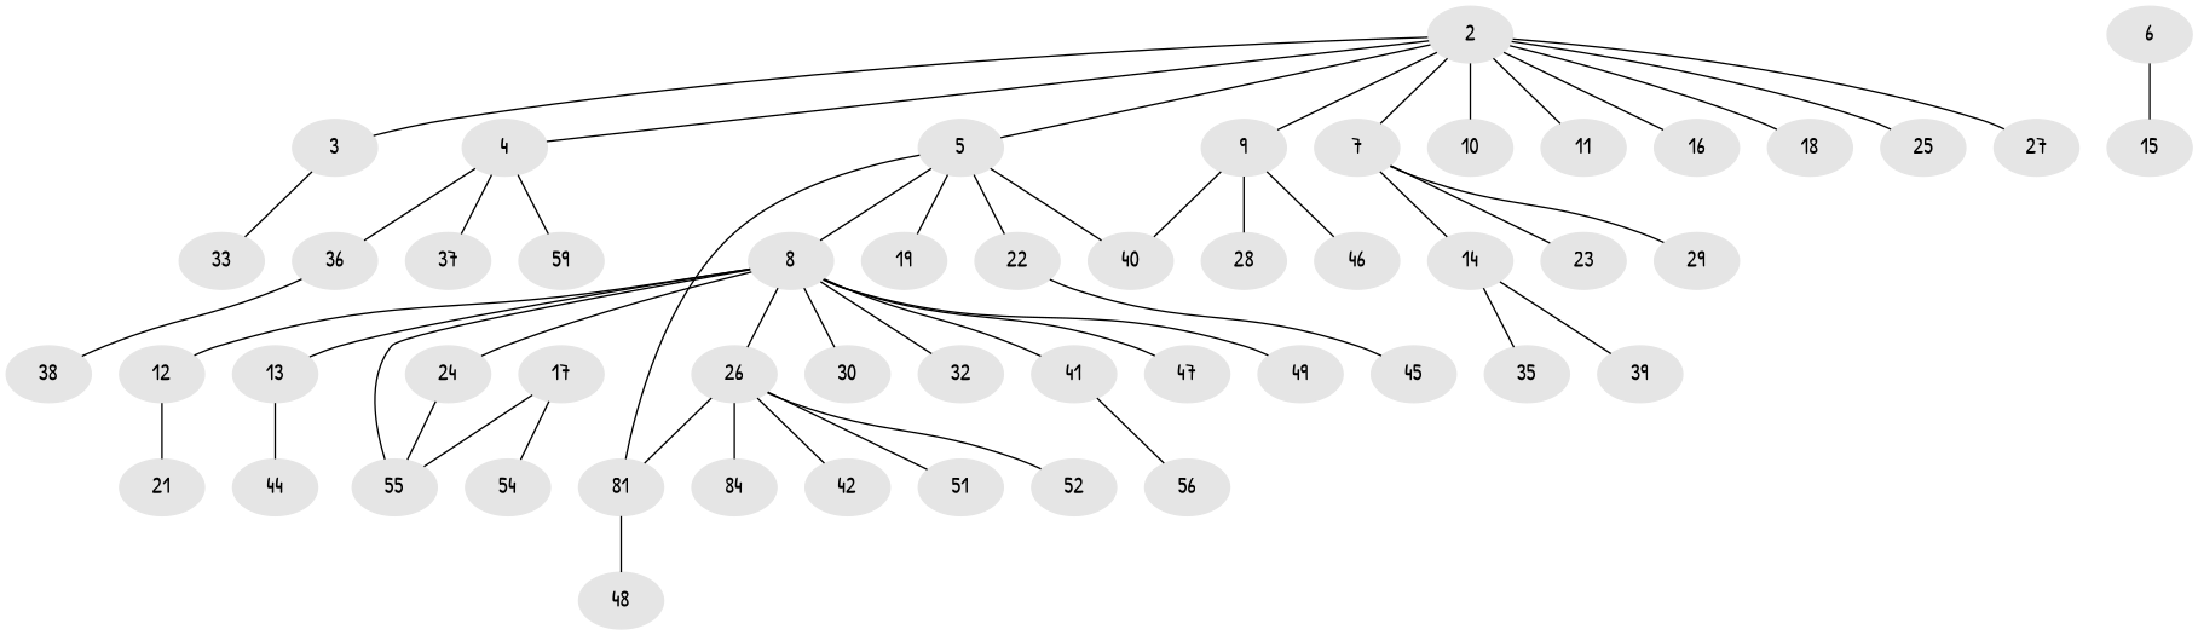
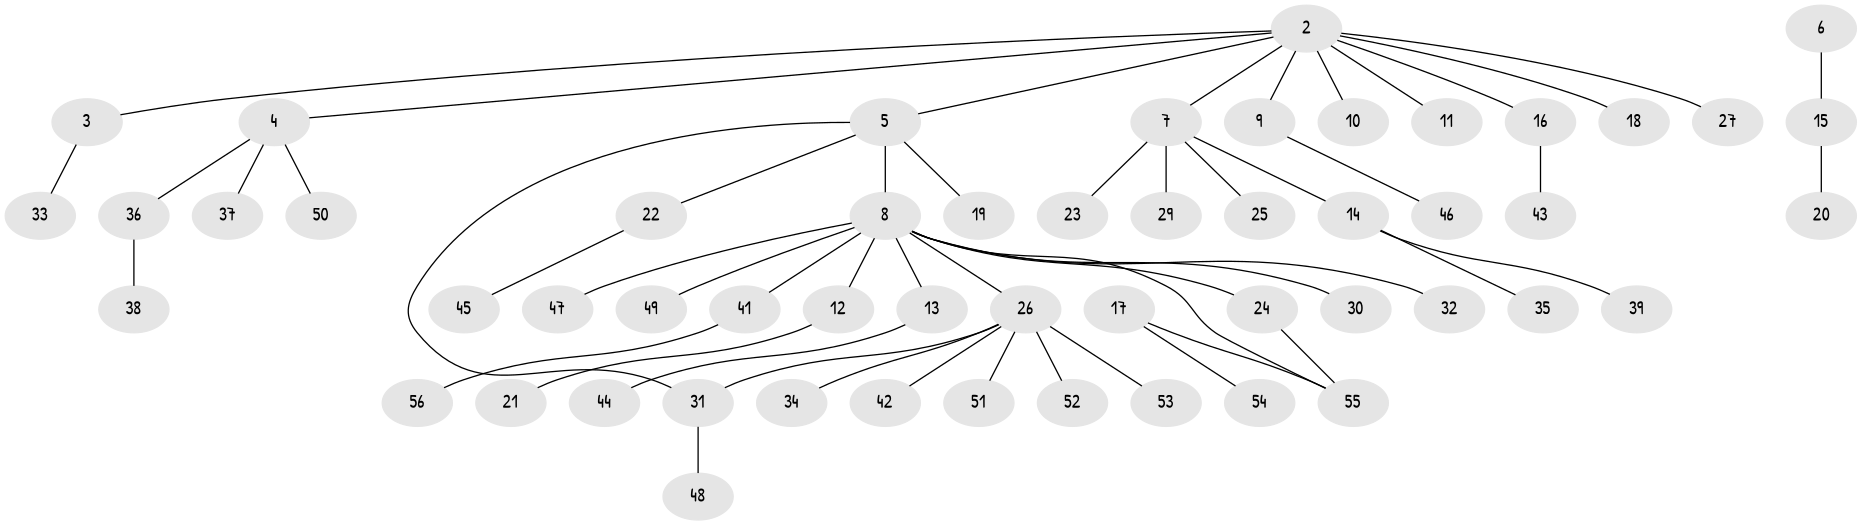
  graph {
    fontname="Patrick Hand"
    node [color=gray90 fontname="Patrick Hand" style=filled]
    edge [fontname="Patrick Hand"]
    2
    3
    4
    5
    7
    9
    10
    11
    16
    18
    25
    27
    6
    15
    33
    36
    37
-   50 [label=59]
+   50
    8
    19
    22
-   31 [label=81]
-   40
+   31
    14
    23
    29
-   28
    46
+   43
    38
    12
    13
    24
    26
    30
    32
    41
    47
    49
    55
    45
    48
+   20
    35
    39
    21
    44
    17
    54
-   34 [label=84]
+   34
    42
    51
    52
+   53
    56
    2 -- 3
    2 -- 4
    2 -- 5
    2 -- 7
    2 -- 9
    2 -- 10
    2 -- 11
    2 -- 16
    2 -- 18
-   2 -- 25
+   7 -- 25
    2 -- 27
    3 -- 33
    4 -- 36
    4 -- 37
    4 -- 50
    5 -- 8
    5 -- 19
    5 -- 22
    5 -- 31
-   5 -- 40
    7 -- 14
    7 -- 23
    7 -- 29
-   9 -- 40
-   9 -- 28
    9 -- 46
+   16 -- 43
    6 -- 15
+   15 -- 20
    36 -- 38
    8 -- 12
    8 -- 13
    8 -- 24
    8 -- 26
    8 -- 30
    8 -- 32
    8 -- 41
    8 -- 47
    8 -- 49
    8 -- 55
    22 -- 45
    31 -- 48
    14 -- 35
    14 -- 39
    12 -- 21
    13 -- 44
    24 -- 55
    26 -- 31
    26 -- 34
    26 -- 42
    26 -- 51
    26 -- 52
+   26 -- 53
    41 -- 56
    17 -- 55
    17 -- 54
  }
